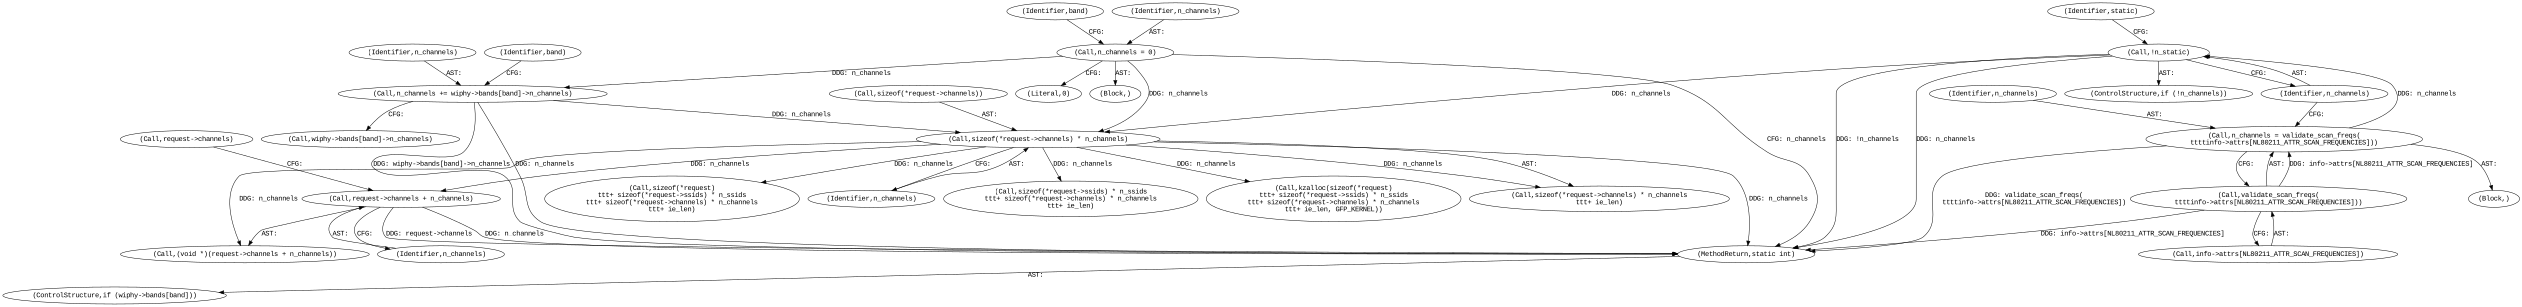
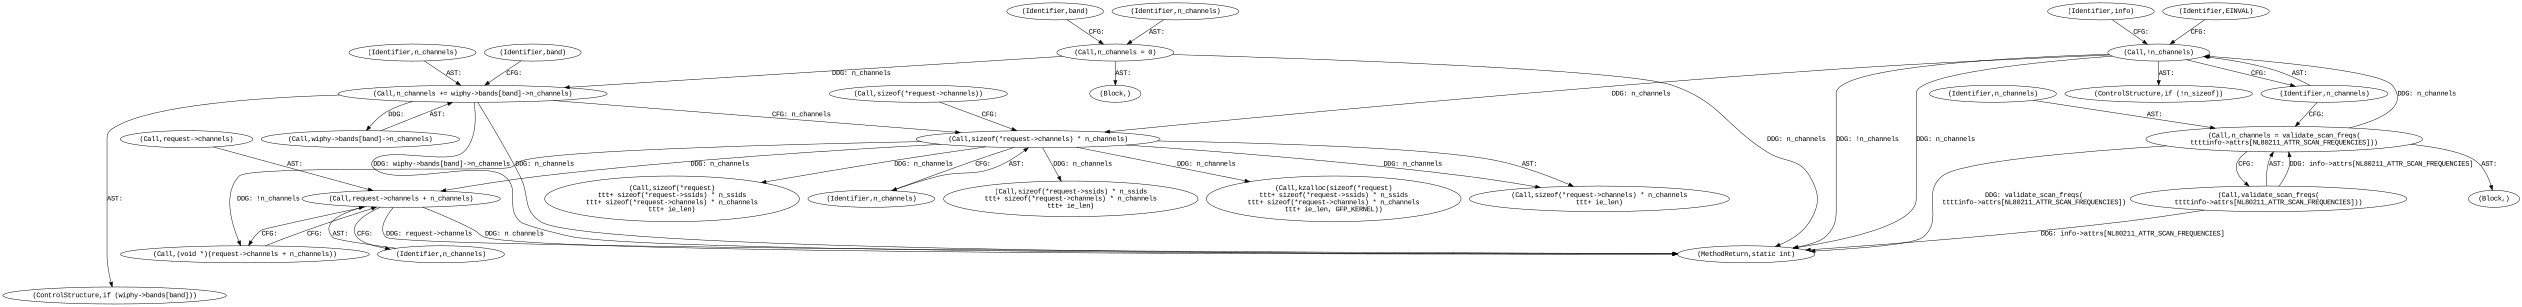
  digraph {
    fontname="Liberation Mono"
    node [fontname="Liberation Mono"]
    edge [fontname="Liberation Mono"]
    n1 [label="(Call,request->channels + n_channels)"]
    n2 [label="(Call,(void *)(request->channels + n_channels))"]
    n3 [label="(Identifier,n_channels)"]
    n4 [label="(MethodReturn,static int)"]
    n5 [label="(Call,sizeof(*request->channels) * n_channels)"]
    n6 [label="(Call,sizeof(*request->channels) * n_channels\n\t\t\t+ ie_len)"]
    n7 [label="(Call,sizeof(*request)\n\t\t\t+ sizeof(*request->ssids) * n_ssids\n\t\t\t+ sizeof(*request->channels) * n_channels\n\t\t\t+ ie_len)"]
    n8 [label="(Identifier,n_channels)"]
    n9 [label="(Call,sizeof(*request->ssids) * n_ssids\n\t\t\t+ sizeof(*request->channels) * n_channels\n\t\t\t+ ie_len)"]
    n10 [label="(Call,kzalloc(sizeof(*request)\n\t\t\t+ sizeof(*request->ssids) * n_ssids\n\t\t\t+ sizeof(*request->channels) * n_channels\n\t\t\t+ ie_len, GFP_KERNEL))"]
-   n11 [label="(Call,!n_static)"]
+   n11 [label="(Call,!n_channels)"]
    n12 [label="(Identifier,n_channels)"]
-   n13 [label="(ControlStructure,if (!n_channels))"]
+   n13 [label="(ControlStructure,if (!n_sizeof))"]
    n14 [label="(Call,n_channels = validate_scan_freqs(\n\t\t\t\tinfo->attrs[NL80211_ATTR_SCAN_FREQUENCIES]))"]
    n15 [label="(Call,validate_scan_freqs(\n\t\t\t\tinfo->attrs[NL80211_ATTR_SCAN_FREQUENCIES]))"]
    n16 [label="(Block,)"]
-   n17 [label="(Call,info->attrs[NL80211_ATTR_SCAN_FREQUENCIES])"]
    n18 [label="(Call,n_channels = 0)"]
    n19 [label="(Call,n_channels += wiphy->bands[band]->n_channels)"]
-   n20 [label="(Literal,0)"]
    n21 [label="(Block,)"]
    n22 [label="(ControlStructure,if (wiphy->bands[band]))"]
    n23 [label="(Call,wiphy->bands[band]->n_channels)"]
    n24 [label="(Identifier,band)"]
    n25 [label="(Call,sizeof(*request->channels))"]
-   n26 [label="(Identifier,static)"]
+   n26 [label="(Identifier,info)"]
    n27 [label="(Identifier,n_channels)"]
    n28 [label="(Identifier,n_channels)"]
    n29 [label="(Identifier,band)"]
    n30 [label="(Call,request->channels)"]
+   n31 [label="(Identifier,EINVAL)"]
    n32 [label="(Identifier,n_channels)"]
-   n1 -> n2 [label="AST: "]
+   n1 -> n2 [label="CFG: "]
    n1 -> n3 [label="CFG: "]
    n1 -> n4 [label="DDG: n_channels"]
    n1 -> n4 [label="DDG: request->channels"]
+   n2 -> n1 [label="CFG: "]
    n3 -> n1 [label="AST: "]
    n5 -> n1 [label="DDG: n_channels"]
-   n5 -> n2 [label="DDG: n_channels"]
-   n5 -> n4 [label="DDG: n_channels"]
+   n5 -> n2 [label="DDG: !n_channels"]
    n5 -> n6 [label="AST: "]
    n5 -> n6 [label="DDG: n_channels"]
    n5 -> n7 [label="DDG: n_channels"]
    n5 -> n8 [label="CFG: "]
    n5 -> n9 [label="DDG: n_channels"]
    n5 -> n10 [label="DDG: n_channels"]
    n8 -> n5 [label="AST: "]
    n11 -> n4 [label="DDG: !n_channels"]
    n11 -> n4 [label="DDG: n_channels"]
    n11 -> n5 [label="DDG: n_channels"]
    n11 -> n12 [label="CFG: "]
    n11 -> n13 [label="AST: "]
    n12 -> n11 [label="AST: "]
    n12 -> n14 [label="CFG: "]
    n14 -> n4 [label="DDG: validate_scan_freqs(\n\t\t\t\tinfo->attrs[NL80211_ATTR_SCAN_FREQUENCIES])"]
    n14 -> n11 [label="DDG: n_channels"]
    n14 -> n15 [label="CFG: "]
    n14 -> n16 [label="AST: "]
    n15 -> n4 [label="DDG: info->attrs[NL80211_ATTR_SCAN_FREQUENCIES]"]
    n15 -> n14 [label="AST: "]
    n15 -> n14 [label="DDG: info->attrs[NL80211_ATTR_SCAN_FREQUENCIES]"]
-   n15 -> n17 [label="CFG: "]
-   n17 -> n15 [label="AST: "]
-   n18 -> n4 [label="CFG: n_channels"]
-   n18 -> n5 [label="DDG: n_channels"]
+   n18 -> n4 [label="DDG: n_channels"]
    n18 -> n19 [label="DDG: n_channels"]
-   n18 -> n20 [label="CFG: "]
    n18 -> n21 [label="AST: "]
    n19 -> n4 [label="DDG: n_channels"]
    n19 -> n4 [label="DDG: wiphy->bands[band]->n_channels"]
-   n19 -> n5 [label="DDG: n_channels"]
-   n4 -> n22 [label="AST: "]
-   n19 -> n23 [label="CFG: "]
+   n19 -> n5 [label="CFG: n_channels"]
+   n19 -> n22 [label="AST: "]
+   n19 -> n23 [label="DDG: "]
+   n23 -> n19 [label="AST: "]
    n24 -> n18 [label="CFG: "]
-   n25 -> n5 [label="AST: "]
+   n25 -> n5 [label="CFG: "]
    n26 -> n11 [label="CFG: "]
    n27 -> n18 [label="AST: "]
    n28 -> n19 [label="AST: "]
    n29 -> n19 [label="CFG: "]
-   n30 -> n1 [label="CFG: "]
+   n30 -> n1 [label="AST: "]
+   n31 -> n11 [label="CFG: "]
    n32 -> n14 [label="AST: "]
  }
